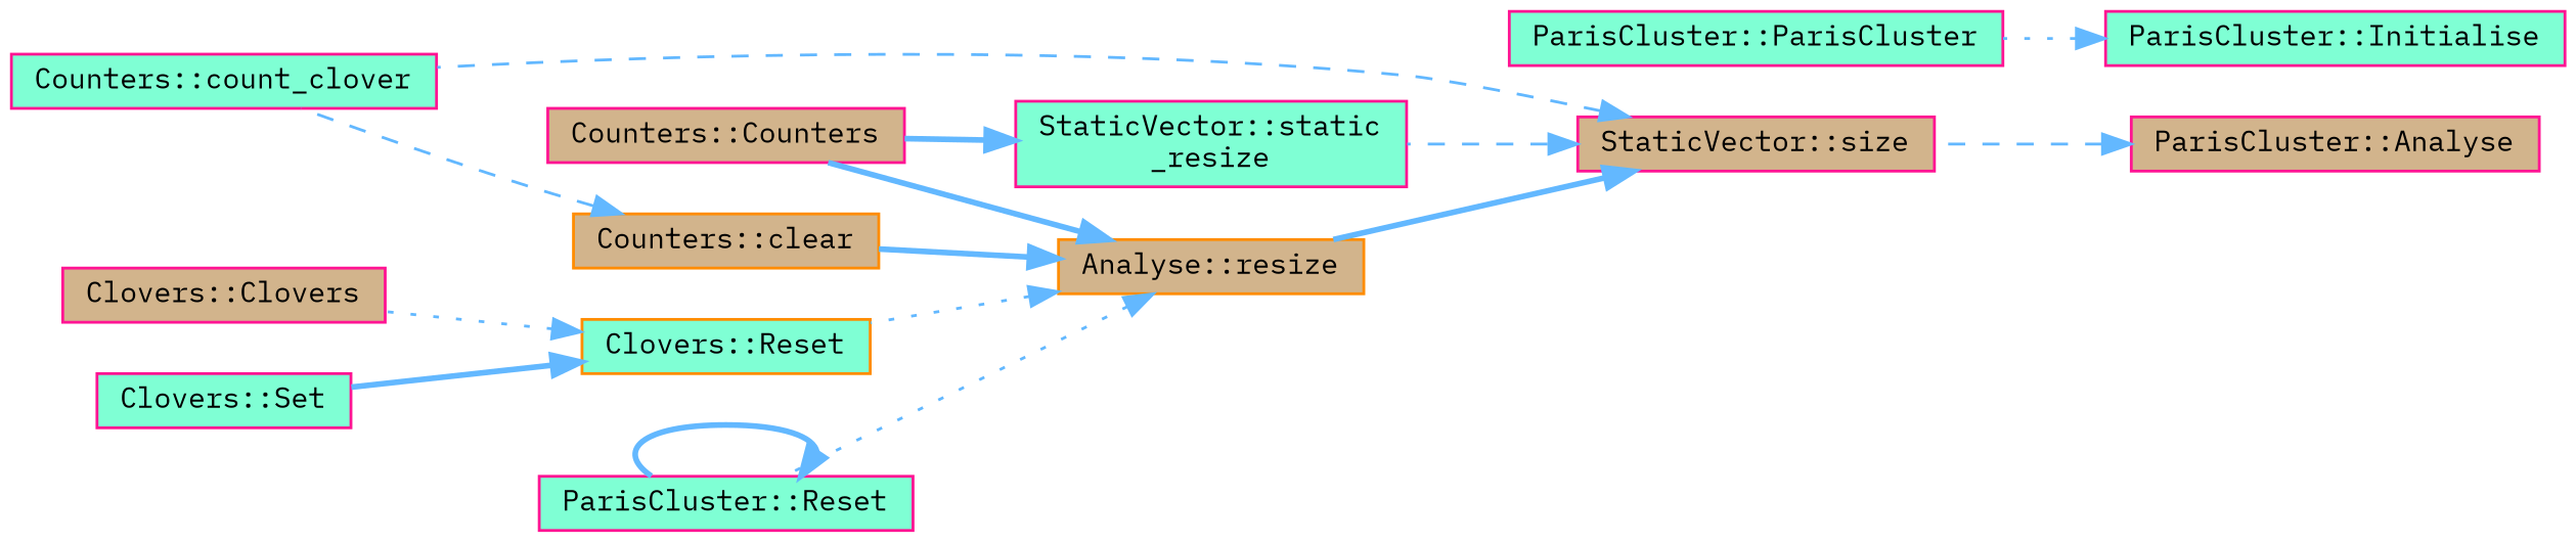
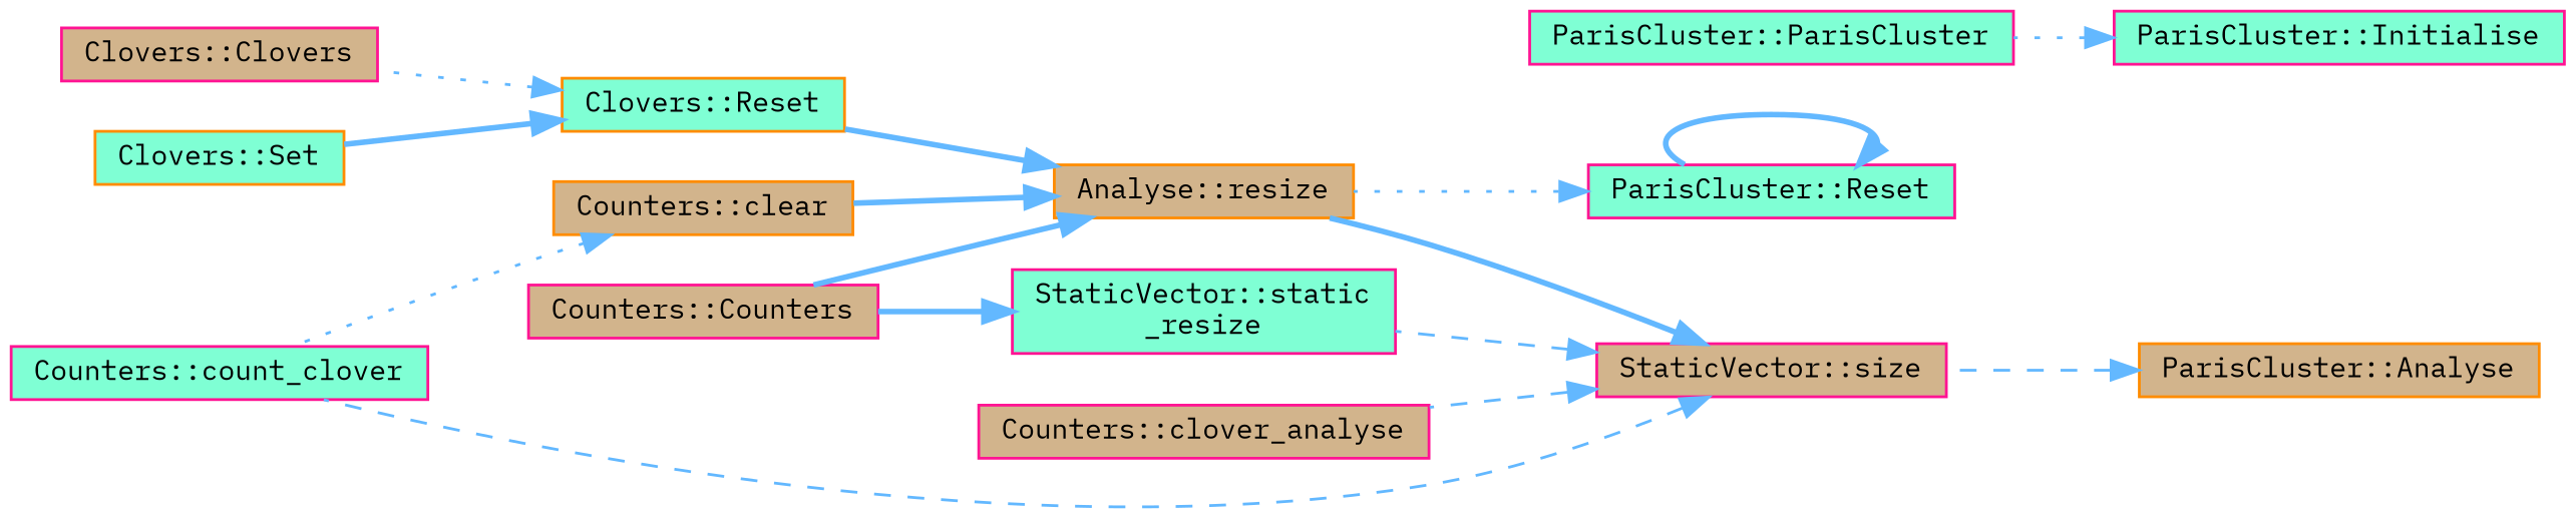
  digraph {
    fontname="IBM Plex Mono"
    rankdir=RL
    node [color=deeppink fillcolor=tan fontname="IBM Plex Mono" fontsize=10 shape=box style=filled]
    edge [color=steelblue1 dir=back fontname="IBM Plex Mono" fontsize=10 labelfontname=Helvetica labelfontsize=10 style=bold]
    n1 [fontcolor=black height=0.2 label="StaticVector::size" width=0.4]
+   n2 [height=0.2 label="Counters::clover_analyse" width=0.4]
    n3 [fillcolor=aquamarine height=0.2 label="Counters::count_clover" width=0.4]
    n4 [color=darkorange height=0.2 label="Analyse::resize" width=0.4]
    n5 [fillcolor=aquamarine height=0.2 label="StaticVector::static\l_resize" width=0.4]
-   n6 [height=0.2 label="ParisCluster::Analyse" width=0.4]
+   n6 [color=darkorange height=0.2 label="ParisCluster::Analyse" width=0.4]
    n7 [color=darkorange height=0.2 label="Counters::clear" width=0.4]
    n8 [height=0.2 label="Counters::Counters" width=0.4]
    n9 [color=darkorange fillcolor=aquamarine height=0.2 label="Clovers::Reset" width=0.4]
    n10 [fillcolor=aquamarine height=0.2 label="ParisCluster::Reset" width=0.4]
    n11 [height=0.2 label="Clovers::Clovers" width=0.4]
-   n12 [fillcolor=aquamarine height=0.2 label="Clovers::Set" width=0.4]
+   n12 [color=darkorange fillcolor=aquamarine height=0.2 label="Clovers::Set" width=0.4]
    n13 [fillcolor=aquamarine height=0.2 label="ParisCluster::Initialise" width=0.4]
    n14 [fillcolor=aquamarine height=0.2 label="ParisCluster::ParisCluster" width=0.4]
+   n1 -> n2 [style=dashed]
    n1 -> n3 [style=dashed]
    n1 -> n4
    n1 -> n5 [style=dashed]
    n4 -> n7
    n4 -> n8
-   n4 -> n9 [style=dotted]
-   n4 -> n10 [style=dotted]
+   n4 -> n9
+   n10 -> n4 [style=dotted]
    n5 -> n8
    n6 -> n1 [style=dashed]
-   n7 -> n3 [style=dashed]
+   n7 -> n3 [style=dotted]
    n9 -> n11 [style=dotted]
    n9 -> n12
    n10 -> n10
    n13 -> n14 [style=dotted]
  }
